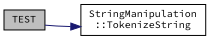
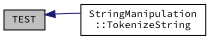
  digraph {
    rankdir=LR
    fontname="Source Code Pro"
    node [color=black fontname="Source Code Pro" fontsize=10 shape=record style=filled]
    n1 [fillcolor=grey75 fontcolor=black height=0.2 label=TEST width=0.4]
    n2 [fillcolor=white height=0.2 label="StringManipulation\l::TokenizeString" width=0.4]
-   n1 -> n2 [color=midnightblue fontname="Source Code Pro" fontsize=10 labelfontname=Helvetica labelfontsize=10 style=solid]
+   n2 -> n1 [color=midnightblue fontname="Source Code Pro" fontsize=10 labelfontname=Helvetica labelfontsize=10 style=solid]
  }
